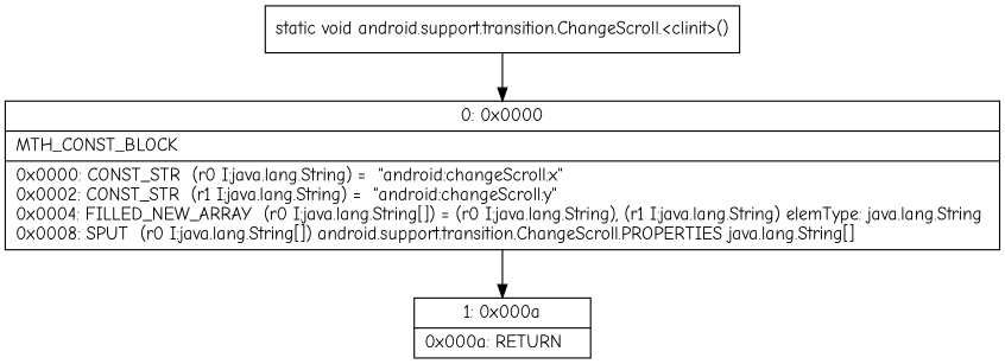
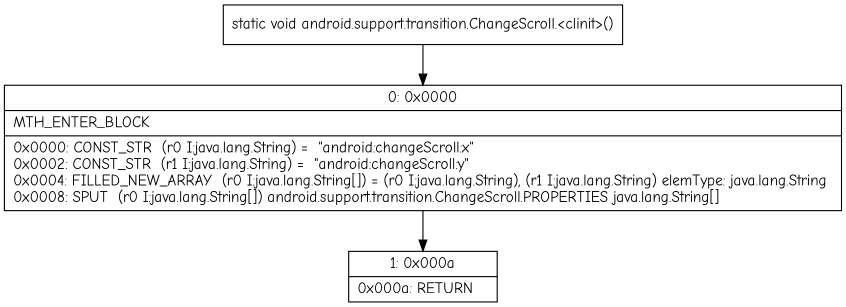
  digraph {
    fontname="Comic Neue"
    node [shape=record fontname="Comic Neue"]
    edge [fontname="Comic Neue"]
-   n1 [label="{0\:\ 0x0000|MTH_CONST_BLOCK\l|0x0000: CONST_STR  (r0 I:java.lang.String) =  \"android:changeScroll:x\" \l0x0002: CONST_STR  (r1 I:java.lang.String) =  \"android:changeScroll:y\" \l0x0004: FILLED_NEW_ARRAY  (r0 I:java.lang.String[]) = (r0 I:java.lang.String), (r1 I:java.lang.String) elemType: java.lang.String \l0x0008: SPUT  (r0 I:java.lang.String[]) android.support.transition.ChangeScroll.PROPERTIES java.lang.String[] \l}"]
+   n1 [label="{0\:\ 0x0000|MTH_ENTER_BLOCK\l|0x0000: CONST_STR  (r0 I:java.lang.String) =  \"android:changeScroll:x\" \l0x0002: CONST_STR  (r1 I:java.lang.String) =  \"android:changeScroll:y\" \l0x0004: FILLED_NEW_ARRAY  (r0 I:java.lang.String[]) = (r0 I:java.lang.String), (r1 I:java.lang.String) elemType: java.lang.String \l0x0008: SPUT  (r0 I:java.lang.String[]) android.support.transition.ChangeScroll.PROPERTIES java.lang.String[] \l}"]
    n2 [label="{1\:\ 0x000a|0x000a: RETURN   \l}"]
    n3 [label="{static void android.support.transition.ChangeScroll.\<clinit\>() }"]
    n1 -> n2
    n3 -> n1
  }
